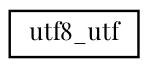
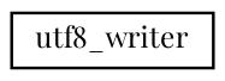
  digraph {
    rankdir=TB
    fontname="Playfair Display"
-   n1 [color=black fillcolor=white fontname="Playfair Display" fontsize=10 height=0.2 label=utf8_utf shape=record style=filled width=0.4]
+   n1 [color=black fillcolor=white fontname="Playfair Display" fontsize=10 height=0.2 label=utf8_writer shape=record style=filled width=0.4]
  }
